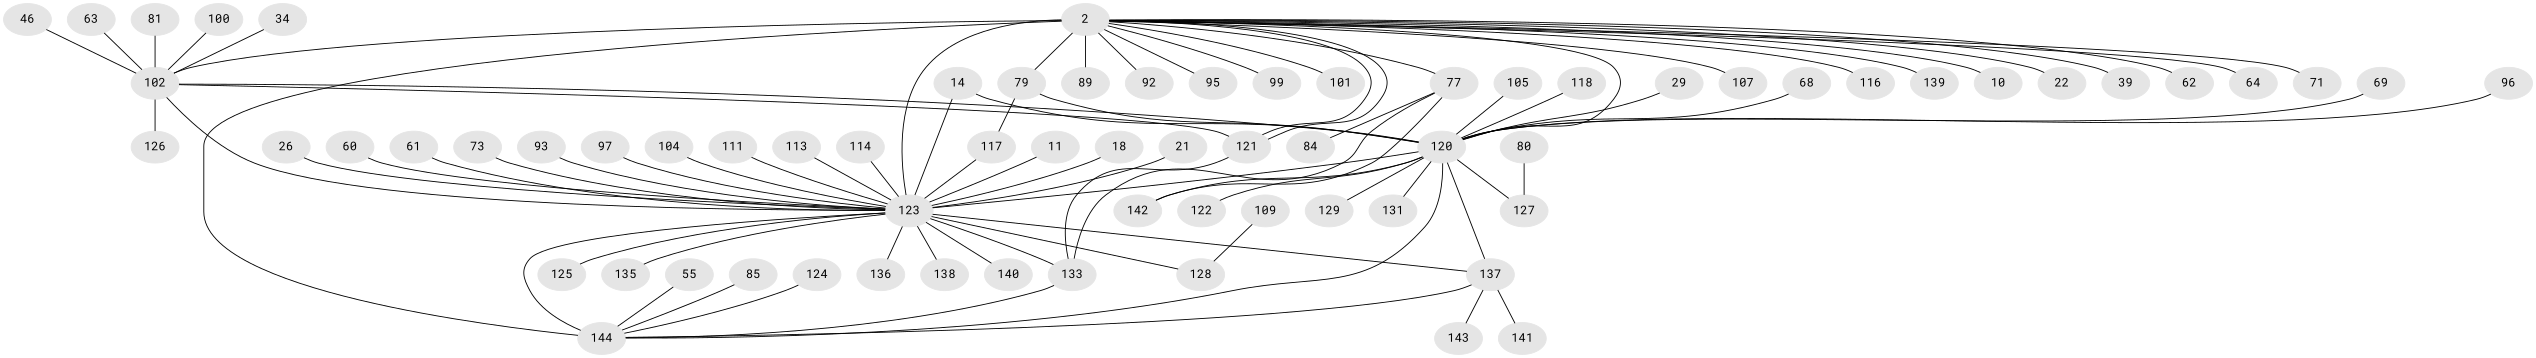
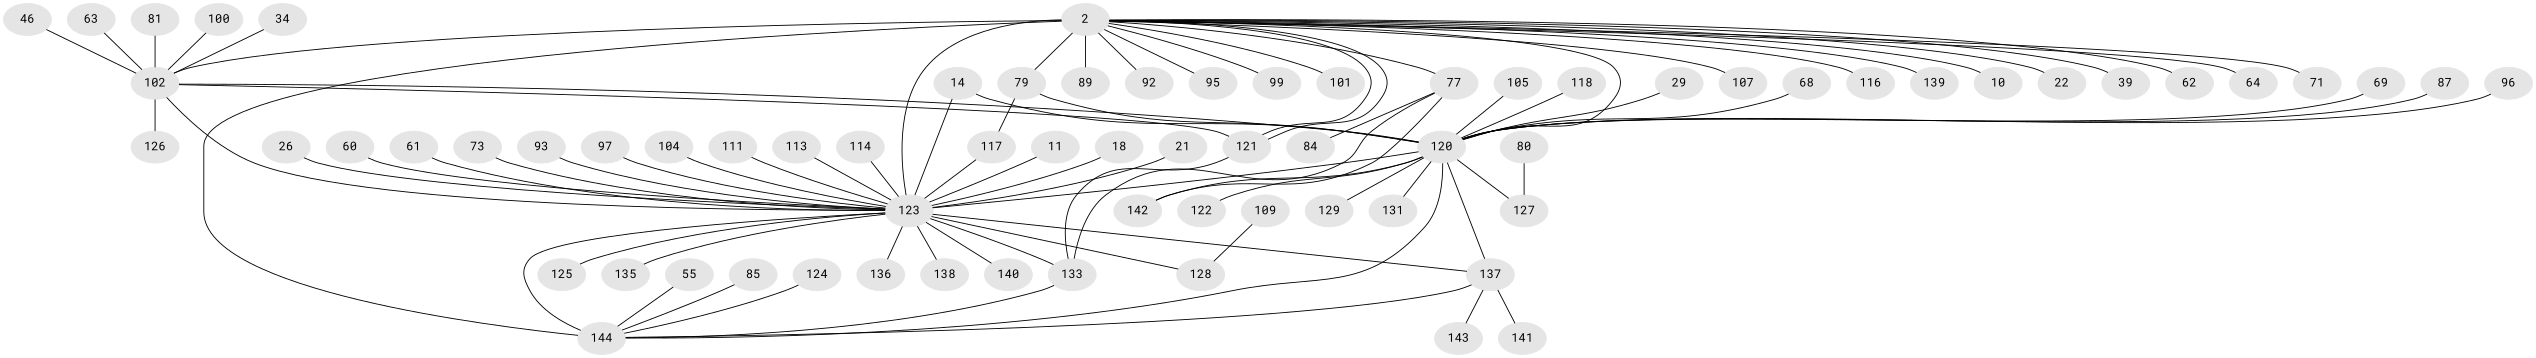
  graph {
    fontname="Roboto Mono"
    node [color=gray90 fontname="Roboto Mono" style=filled]
    edge [fontname="Roboto Mono"]
    2 [super="+1"]
    10
    22
    39
    62
    64 [super="+40"]
    71
    77 [super="+72+53"]
    79 [super="+57+23"]
    89
    92
    95
    99 [super="+17"]
    101
    102 [super="+12+86+45"]
    107
    116
    120 [super="+9+6+70"]
    121 [super="+31"]
    123 [super="+36+115+98"]
    139
    144 [super="+28+94+132"]
    84
    133
    142 [super="+112"]
    117 [super="+103"]
    126
    127 [super="+7+47"]
    122 [super="+50"]
    129
    131
    137 [super="+108+134"]
    125
    128
    135
    136
    138
    140 [super="+74"]
    11
    14
    18
    21
    26
    29
    34
    46
    55
    60
    61
    63
    68
    69
    73
    80
    81
    85 [super="+48"]
+   87
    93
    96
    97
    100
    104
    105
    109
    111
    113
    114
    118 [super="+91"]
    141
    143
    124
    2 -- 10
    2 -- 22
    2 -- 39
    2 -- 62
    2 -- 64
    2 -- 71
    2 -- 77 [weight=4]
    2 -- 79 [weight=3]
    2 -- 89
    2 -- 92
    2 -- 95
    2 -- 99
    2 -- 101
    2 -- 102 [weight=2]
    2 -- 107
    2 -- 116
    2 -- 120
    2 -- 121 [weight=3]
    2 -- 121
    2 -- 123 [weight=10]
    2 -- 139
    2 -- 144 [weight=7]
    77 -- 84
    77 -- 133
    77 -- 142
    79 -- 120 [weight=2]
    79 -- 117
    102 -- 120 [weight=3]
    102 -- 121
    102 -- 123 [weight=3]
    102 -- 126
    120 -- 123 [weight=5]
    120 -- 144 [weight=2]
    120 -- 142
    120 -- 127 [weight=2]
    120 -- 122
    120 -- 129
    120 -- 131
    120 -- 137
    121 -- 133
    123 -- 144 [weight=2]
    123 -- 133
    123 -- 137
    123 -- 125
    123 -- 128
    123 -- 135
    123 -- 136
    123 -- 138
    123 -- 140
    133 -- 144
    117 -- 123
    137 -- 144 [weight=3]
    137 -- 141
    137 -- 143
    11 -- 123
    14 -- 120
    14 -- 123
    18 -- 123
    21 -- 123
    26 -- 123
    29 -- 120
    34 -- 102
    46 -- 102
    55 -- 144
    60 -- 123
    61 -- 123
    63 -- 102
    68 -- 120
    69 -- 120
    73 -- 123
    80 -- 127
    81 -- 102
    85 -- 144
+   87 -- 120
    93 -- 123
    96 -- 120
    97 -- 123
    100 -- 102
    104 -- 123
    105 -- 120
    109 -- 128
    111 -- 123
    113 -- 123
    114 -- 123
    118 -- 120
    124 -- 144
  }
